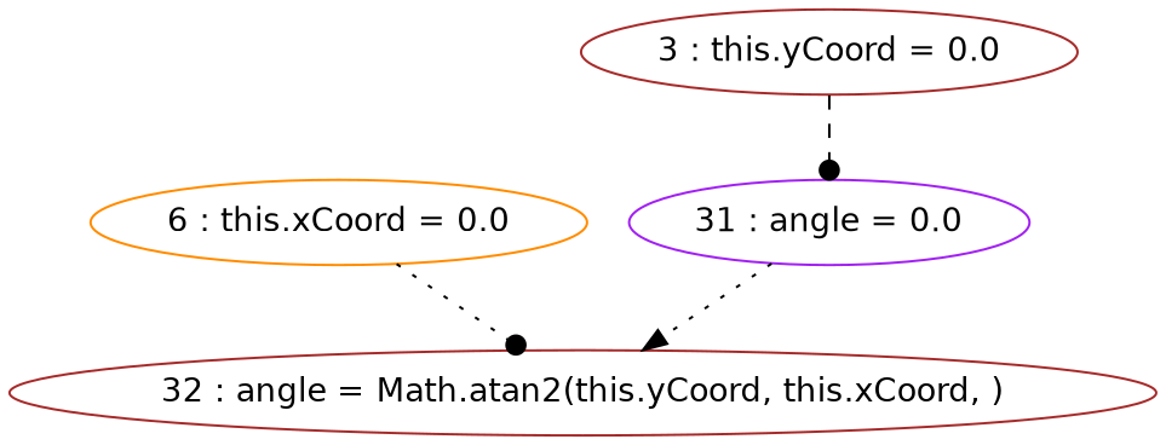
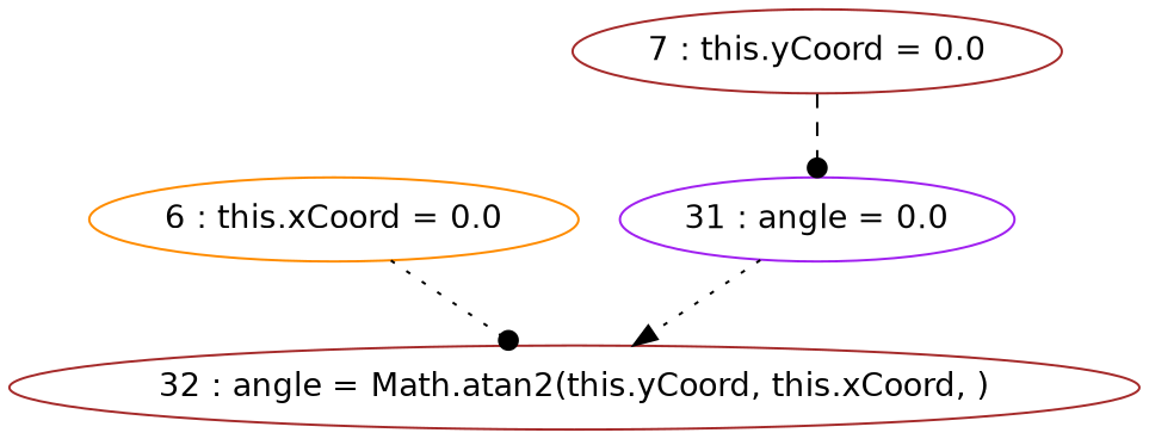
  digraph {
    fontname="DejaVu Sans"
    node [color=brown fontname="DejaVu Sans"]
    edge [arrowhead=dot fontname="DejaVu Sans" style=dotted]
    "6 : this.xCoord = 0.0" [color=darkorange]
    "32 : angle = Math.atan2(this.yCoord, this.xCoord, )"
    "31 : angle = 0.0" [color=purple]
-   "7 : this.yCoord = 0.0" [label="3 : this.yCoord = 0.0"]
+   "7 : this.yCoord = 0.0"
    "6 : this.xCoord = 0.0" -> "32 : angle = Math.atan2(this.yCoord, this.xCoord, )"
    "31 : angle = 0.0" -> "32 : angle = Math.atan2(this.yCoord, this.xCoord, )" [arrowhead=normal]
    "7 : this.yCoord = 0.0" -> "31 : angle = 0.0" [style=dashed]
  }
